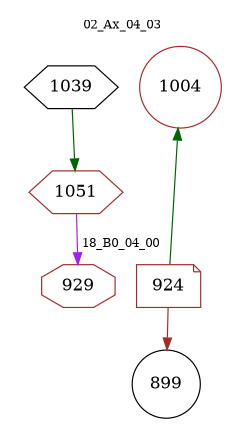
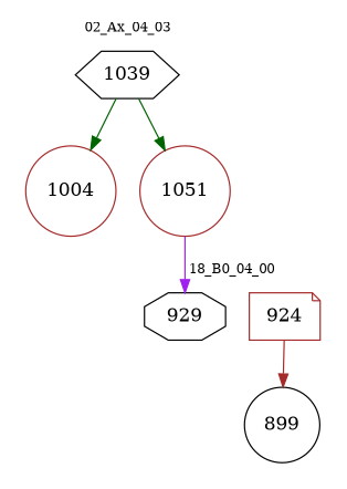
  digraph {
    node [color=brown shape=hexagon]
    edge [color=darkgreen]
    n1 [color=black label=1039]
    n2 [label=1004 shape=circle]
-   n3 [label=1051]
+   n3 [label=1051 shape=circle]
    n4 [label=924 shape=note]
    n5 [color=black label=899 shape=circle]
-   n6 [label=929 shape=octagon]
+   n6 [color=black label=929 shape=octagon]
    subgraph cluster_1 {
      color=white
      fontsize=10
      label="02_Ax_04_03"
      n1
      n2
      n3
    }
    subgraph cluster_2 {
      color=white
      fontsize=10
      label="18_B0_04_00"
      n4
      n5
      n6
    }
-   n4 -> n2
+   n1 -> n2
    n1 -> n3
    n3 -> n6 [color=purple]
    n4 -> n5 [color=brown]
  }
